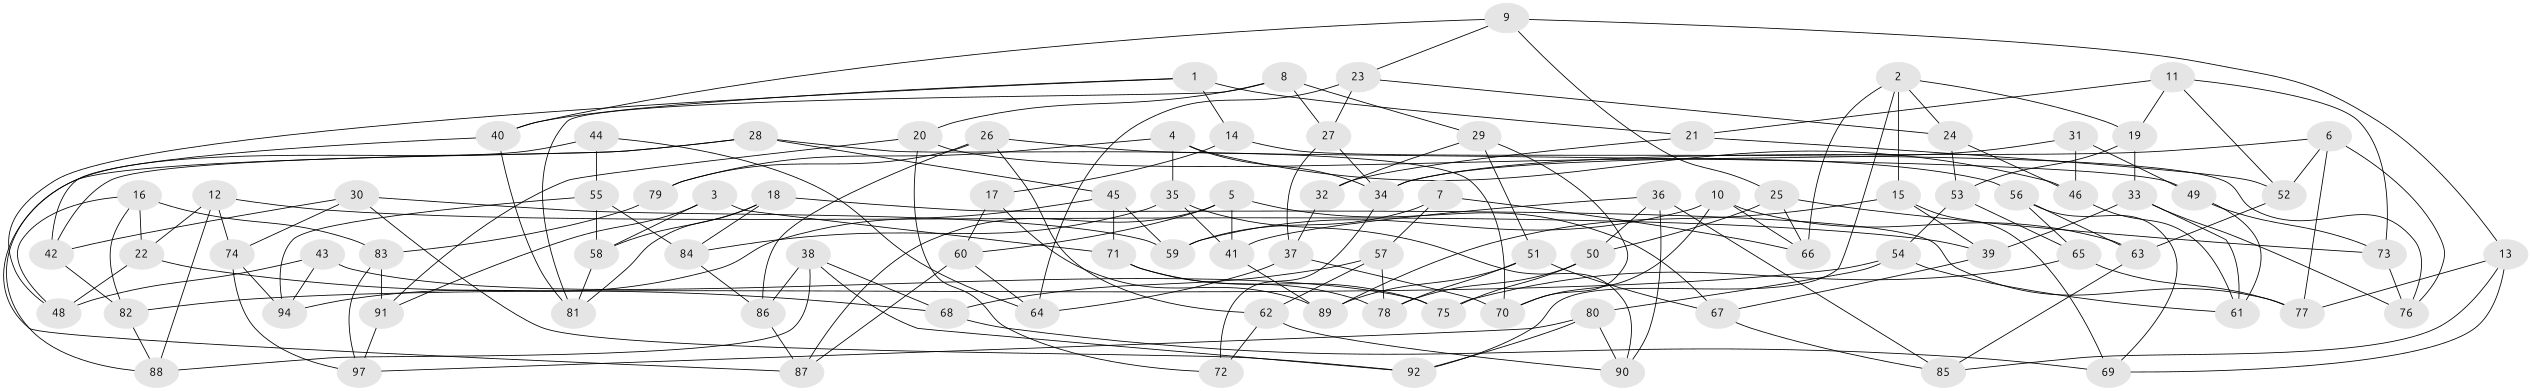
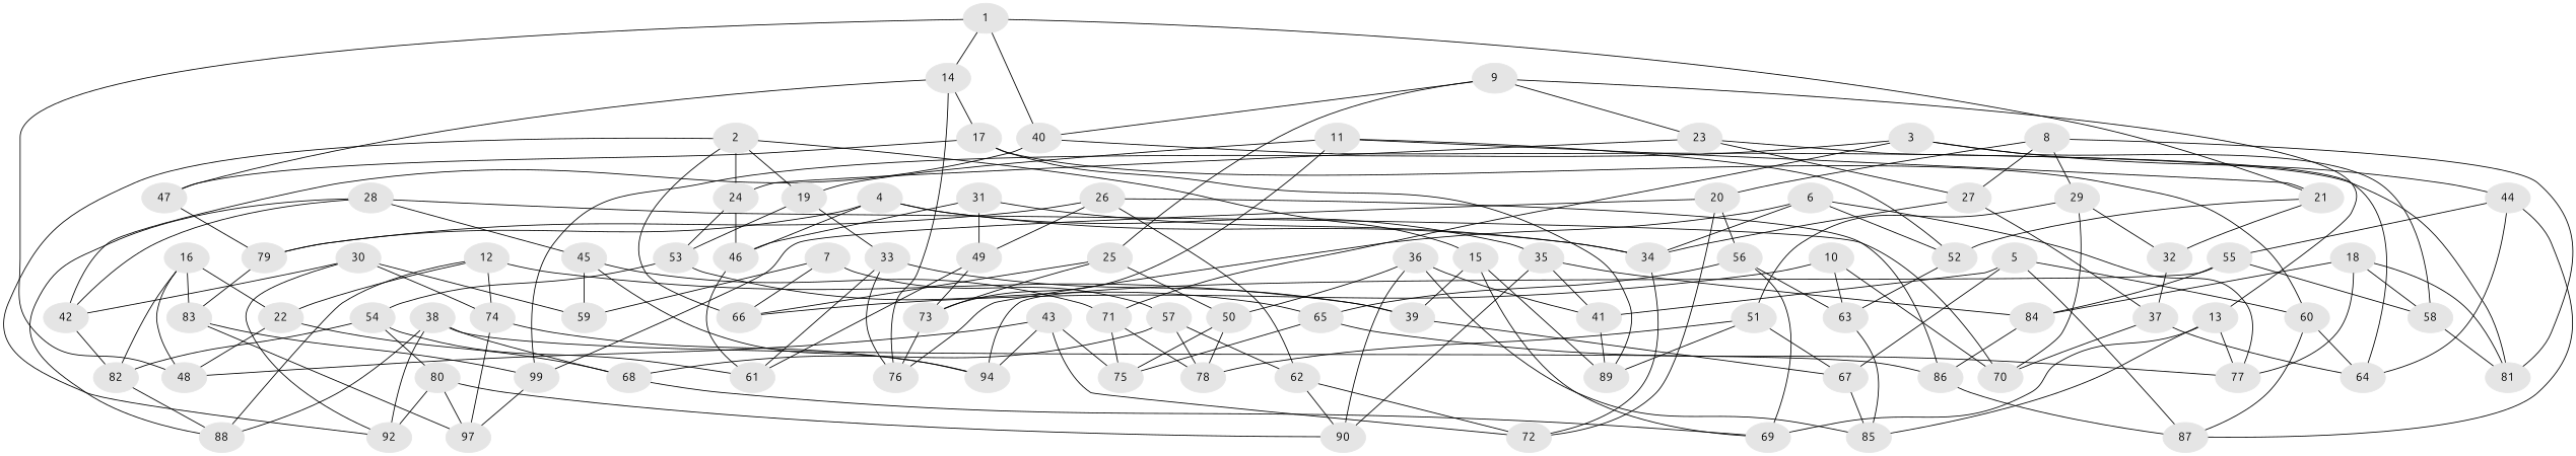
  graph {
    fontname=Ubuntu
    node [color=gray90 fontname=Ubuntu style=filled]
    edge [fontname=Ubuntu]
    1
    14
    21
    40
    48
    76
    17
+   47
    52
    32
    81
    42
    2
    19
    24
    66
    92
    15
    33
    53
    46
    3
    44
    58
    71
-   91
+   91 [label=99]
    87
    64
    55
    75
    78
    n32 [label=97]
    4
    35
    79
    34
    31
    49
    41
    84
    90
    61
    83
    5
    60
    67
    89
    85
    6
    77
    72
    63
    7
    57
    59
    39
    69
    68
    62
    8
    20
    27
    29
    56
    37
    70
    51
    9
    13
    23
    25
    73
    50
    10
    11
    12
    22
    74
    88
    94
    16
    82
    18
    86
    54
    65
    26
    28
    45
    30
    36
    38
    43
    80
    1 -- 14
    1 -- 21
    1 -- 40
    1 -- 48
    14 -- 76
    14 -- 17
+   14 -- 47
    21 -- 52
    21 -- 32
    40 -- 81
    40 -- 42
+   17 -- 47
    17 -- 60
    17 -- 89
+   47 -- 79
    52 -- 63
    32 -- 37
    42 -- 82
    2 -- 19
    2 -- 24
    2 -- 66
    2 -- 92
    2 -- 15
    19 -- 33
    19 -- 53
    24 -- 53
    24 -- 46
    15 -- 89
    15 -- 39
    15 -- 69
    33 -- 76
    33 -- 61
    33 -- 39
    53 -- 54
    53 -- 65
    46 -- 61
+   3 -- 44
    3 -- 58
    3 -- 71
    3 -- 91
    44 -- 87
    44 -- 64
    44 -- 55
    58 -- 81
    71 -- 75
    71 -- 78
    91 -- n32
    55 -- 58
    55 -- 84
    55 -- 94
    4 -- 46
    4 -- 35
    4 -- 79
    4 -- 34
    35 -- 41
    35 -- 84
    35 -- 90
    79 -- 83
    34 -- 72
    31 -- 46
    31 -- 34
    31 -- 49
    49 -- 61
    49 -- 73
    41 -- 89
    84 -- 86
    83 -- 91
    83 -- n32
    5 -- 87
    5 -- 41
    5 -- 60
    5 -- 67
    60 -- 87
    60 -- 64
    67 -- 85
    6 -- 76
    6 -- 52
    6 -- 34
    6 -- 77
    63 -- 85
    7 -- 66
    7 -- 57
    7 -- 59
    57 -- 78
    57 -- 68
    57 -- 62
    39 -- 67
    68 -- 69
    62 -- 90
    62 -- 72
    8 -- 81
    8 -- 20
    8 -- 27
    8 -- 29
    20 -- 91
    20 -- 72
    20 -- 56
    27 -- 34
    27 -- 37
    29 -- 32
    29 -- 70
    29 -- 51
    56 -- 63
    56 -- 69
    56 -- 65
    37 -- 64
    37 -- 70
    51 -- 78
    51 -- 67
    51 -- 89
    9 -- 40
    9 -- 13
    9 -- 23
    9 -- 25
    13 -- 85
    13 -- 77
    13 -- 69
    23 -- 24
    23 -- 64
    23 -- 27
    25 -- 66
    25 -- 73
    25 -- 50
    73 -- 76
    50 -- 75
    50 -- 78
    10 -- 66
    10 -- 63
-   10 -- 59
    10 -- 70
    11 -- 21
    11 -- 52
    11 -- 19
    11 -- 73
    12 -- 39
    12 -- 22
    12 -- 74
    12 -- 88
    22 -- 48
    22 -- 68
    74 -- n32
    74 -- 94
    16 -- 48
    16 -- 83
    16 -- 22
    16 -- 82
    82 -- 88
    18 -- 81
    18 -- 58
    18 -- 84
    18 -- 77
    86 -- 87
    54 -- 61
    54 -- 82
    54 -- 80
    65 -- 75
    65 -- 77
    26 -- 79
    26 -- 49
    26 -- 62
    26 -- 86
    28 -- 42
    28 -- 70
    28 -- 88
    28 -- 45
    45 -- 71
    45 -- 59
    45 -- 94
    30 -- 42
    30 -- 92
    30 -- 59
    30 -- 74
    36 -- 41
    36 -- 90
    36 -- 85
    36 -- 50
    38 -- 92
    38 -- 68
    38 -- 88
    38 -- 86
    43 -- 48
    43 -- 75
+   43 -- 72
    43 -- 94
    80 -- 92
    80 -- n32
    80 -- 90
  }
